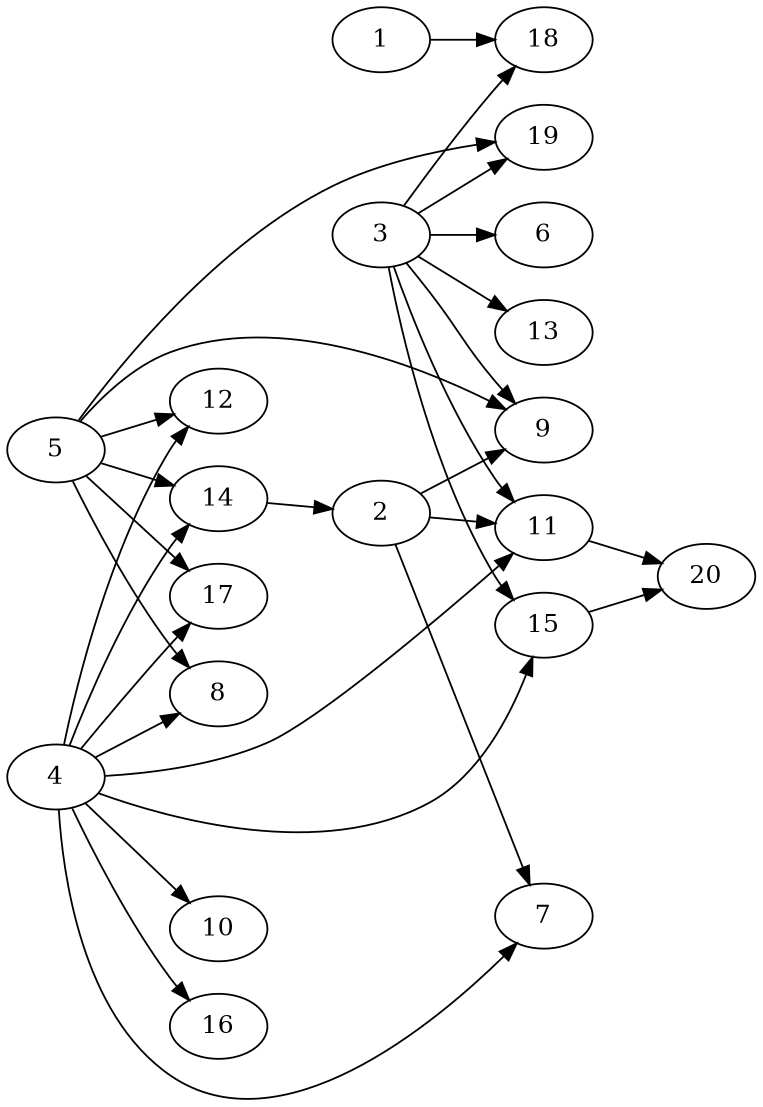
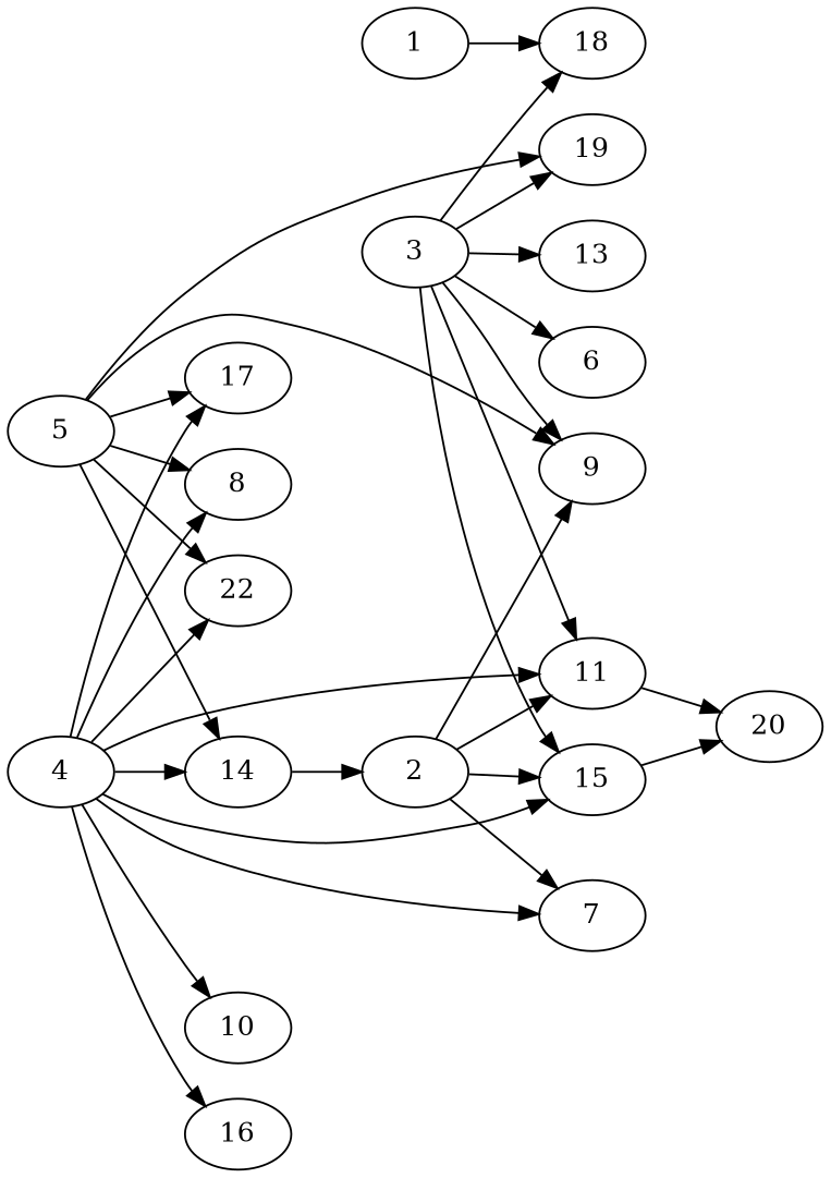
  digraph {
    rankdir=LR
    node [alpha=0.18]
    1 [alpha=0.16 expect_size=50754560]
    18 [alpha=0.00 expect_size=41060352]
    2 [alpha=0.16 expect_size=46949376]
    7 [alpha=0.10 expect_size=51601408]
    9 [alpha=0.11 expect_size=32866304]
    11 [alpha=0.13 expect_size=20769792]
    15 [expect_size=48437248]
    20 [alpha=0.06 expect_size=24513536]
    14 [alpha=0.03 expect_size=43330560]
    3 [expect_size=25662464]
    6 [alpha=0.03 expect_size=47423488]
    13 [expect_size=46982144]
    19 [alpha=0.02 expect_size=46431232]
    4 [alpha=0.02 expect_size=16457728]
    8 [alpha=0.02 expect_size=41158656]
    10 [alpha=0.10 expect_size=52423680]
-   12 [alpha=0.05 expect_size=10395648]
+   12 [alpha=0.05 expect_size=10395648 label=22]
    16 [alpha=0.04 expect_size=11705344]
    17 [alpha=0.13 expect_size=17724416]
    5 [alpha=0.04 expect_size=6130688]
    1 -> 18
    2 -> 7
    2 -> 9
    2 -> 11
+   2 -> 15
    11 -> 20
    15 -> 20
    14 -> 2
    3 -> 18
    3 -> 9
    3 -> 11
    3 -> 15
    3 -> 6
    3 -> 13
    3 -> 19
    4 -> 7
    4 -> 11
    4 -> 15
    4 -> 14
    4 -> 8
    4 -> 10
    4 -> 12
    4 -> 16
    4 -> 17
    5 -> 9
    5 -> 14
    5 -> 19
    5 -> 8
    5 -> 12
    5 -> 17
  }
